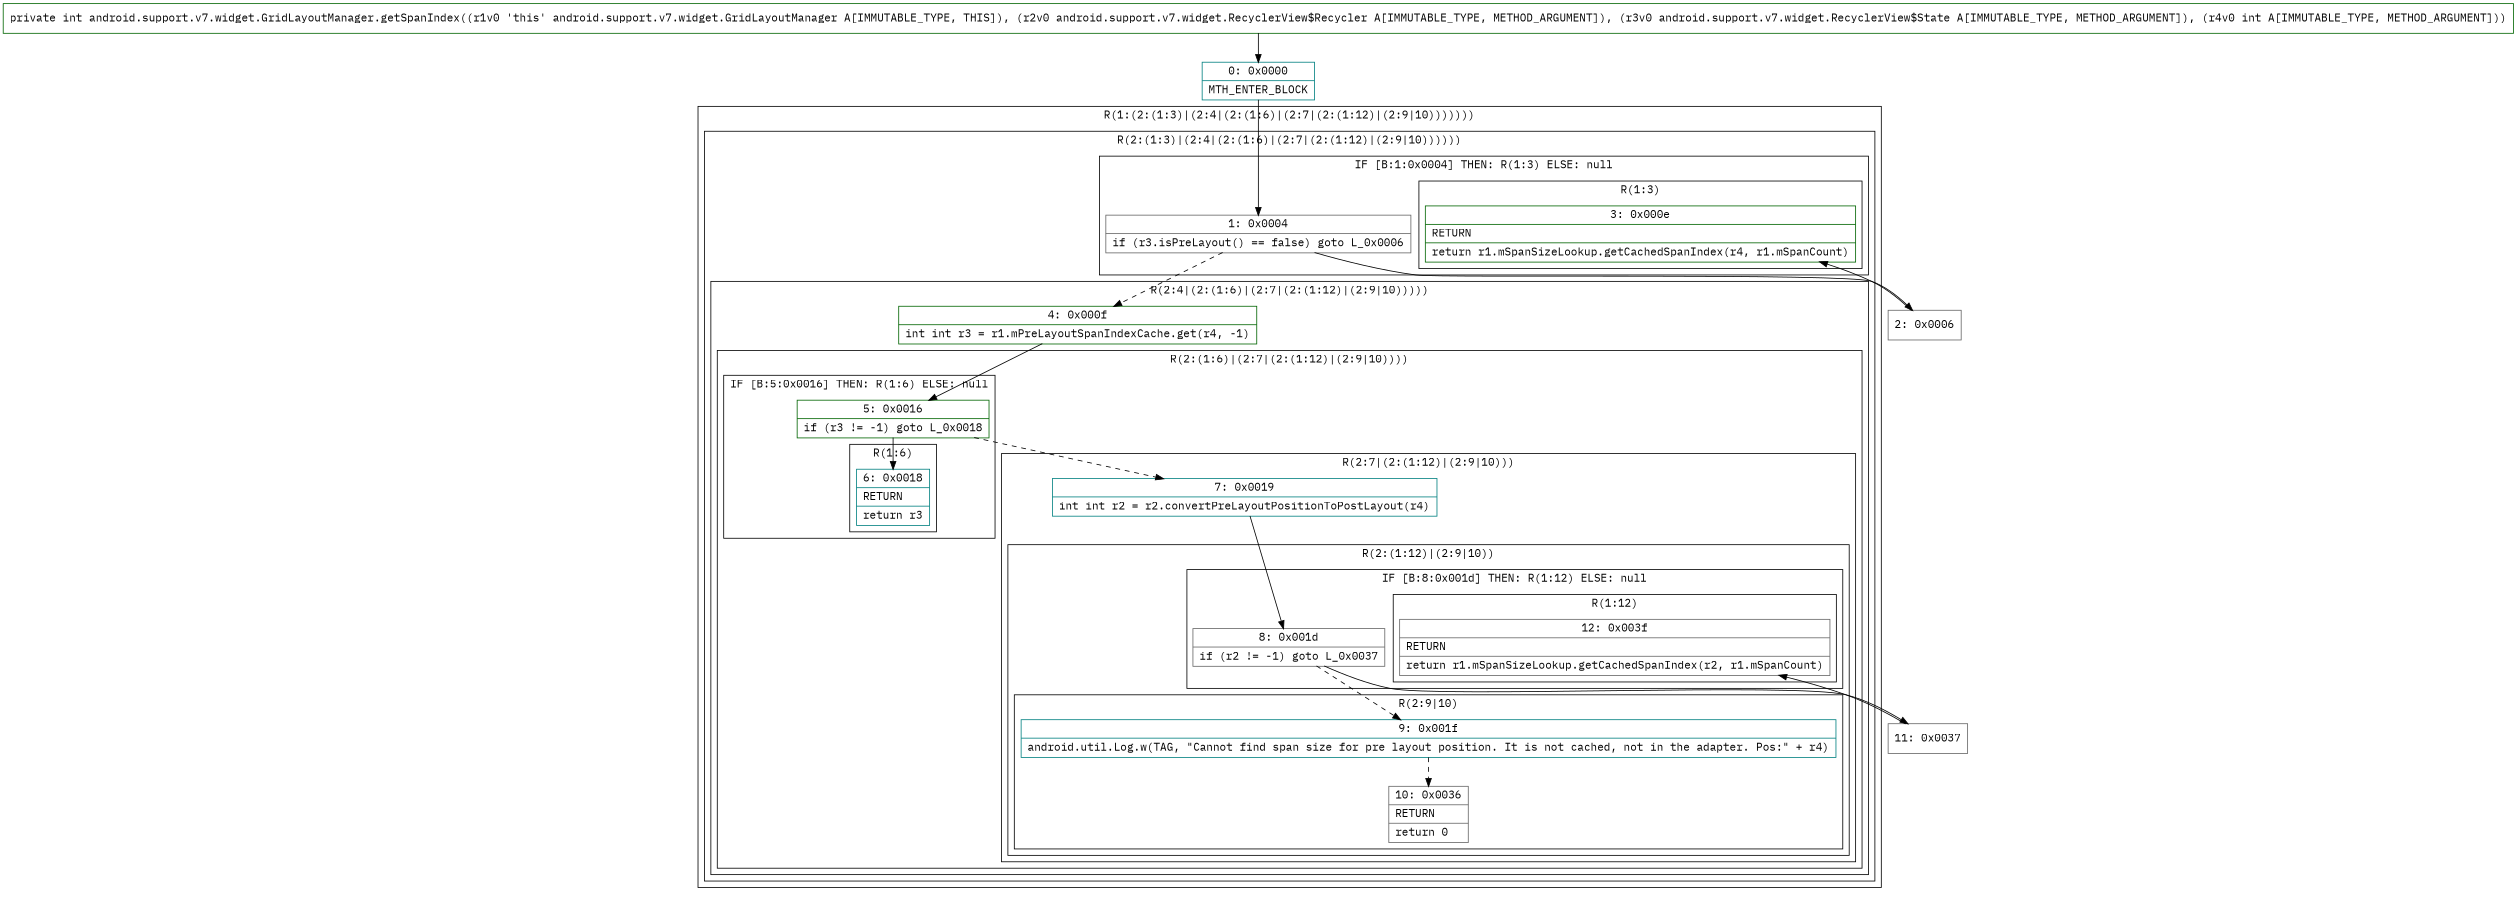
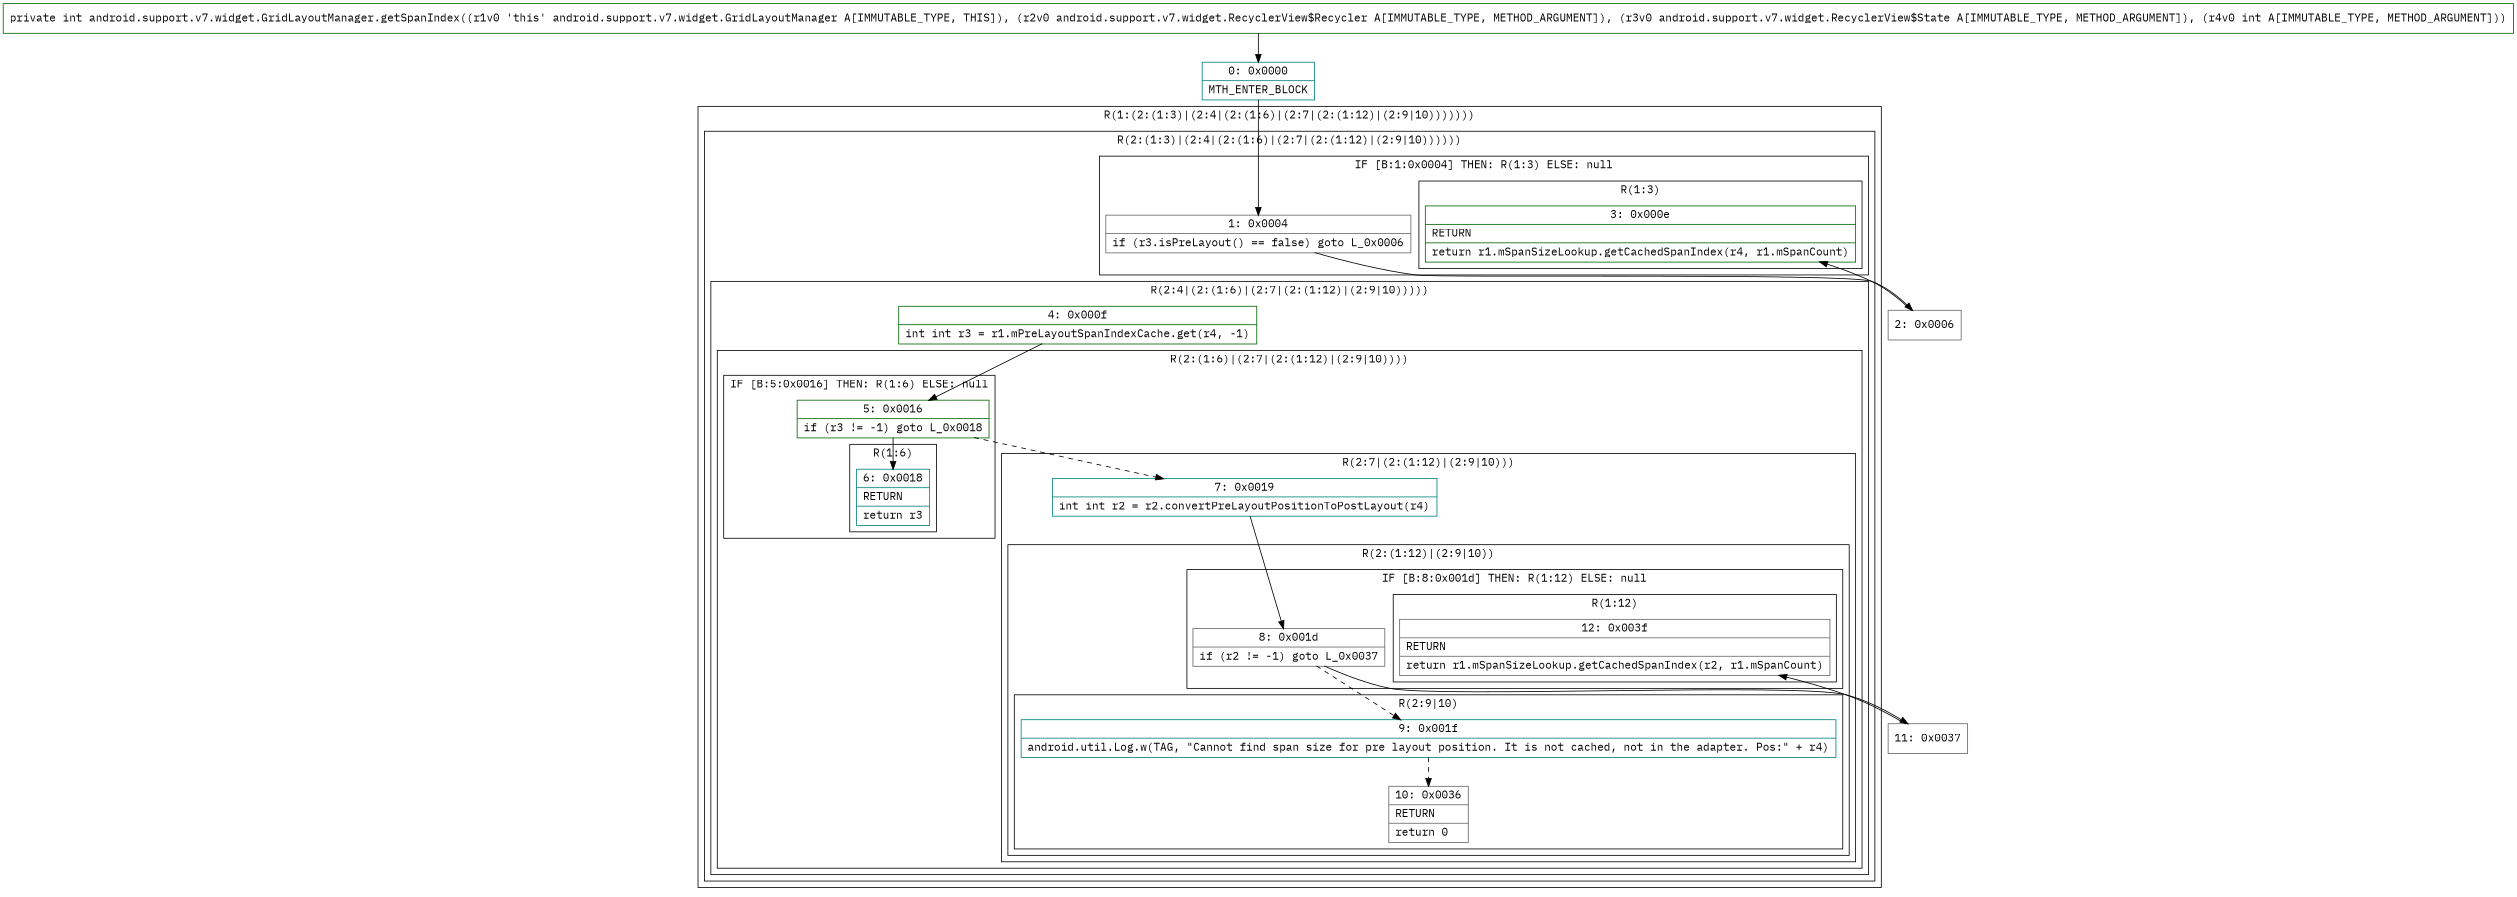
  digraph {
    fontname="IBM Plex Mono"
    node [color=gray40 fontname="IBM Plex Mono" shape=record]
    edge [fontname="IBM Plex Mono"]
    n1 [color=darkgreen label="{3\:\ 0x000e|RETURN\l|return r1.mSpanSizeLookup.getCachedSpanIndex(r4, r1.mSpanCount)\l}"]
    n2 [label="{1\:\ 0x0004|if (r3.isPreLayout() == false) goto L_0x0006\l}"]
    n3 [color=teal label="{6\:\ 0x0018|RETURN\l|return r3\l}"]
    n4 [color=darkgreen label="{5\:\ 0x0016|if (r3 != \-1) goto L_0x0018\l}"]
    n5 [label="{12\:\ 0x003f|RETURN\l|return r1.mSpanSizeLookup.getCachedSpanIndex(r2, r1.mSpanCount)\l}"]
    n6 [label="{8\:\ 0x001d|if (r2 != \-1) goto L_0x0037\l}"]
    n7 [color=teal label="{9\:\ 0x001f|android.util.Log.w(TAG, \"Cannot find span size for pre layout position. It is not cached, not in the adapter. Pos:\" + r4)\l}"]
    n8 [label="{10\:\ 0x0036|RETURN\l|return 0\l}"]
    n9 [color=teal label="{7\:\ 0x0019|int int r2 = r2.convertPreLayoutPositionToPostLayout(r4)\l}"]
    n10 [color=darkgreen label="{4\:\ 0x000f|int int r3 = r1.mPreLayoutSpanIndexCache.get(r4, \-1)\l}"]
    n11 [label="{2\:\ 0x0006}"]
    n12 [label="{11\:\ 0x0037}"]
    n13 [color=teal label="{0\:\ 0x0000|MTH_ENTER_BLOCK\l}"]
    n14 [color=darkgreen label="{private int android.support.v7.widget.GridLayoutManager.getSpanIndex((r1v0 'this' android.support.v7.widget.GridLayoutManager A[IMMUTABLE_TYPE, THIS]), (r2v0 android.support.v7.widget.RecyclerView$Recycler A[IMMUTABLE_TYPE, METHOD_ARGUMENT]), (r3v0 android.support.v7.widget.RecyclerView$State A[IMMUTABLE_TYPE, METHOD_ARGUMENT]), (r4v0 int A[IMMUTABLE_TYPE, METHOD_ARGUMENT])) }"]
    subgraph cluster_1 {
      label="R(1:(2:(1:3)|(2:4|(2:(1:6)|(2:7|(2:(1:12)|(2:9|10)))))))"
      subgraph cluster_2 {
        label="R(2:(1:3)|(2:4|(2:(1:6)|(2:7|(2:(1:12)|(2:9|10))))))"
        subgraph cluster_3 {
          label="IF [B:1:0x0004] THEN: R(1:3) ELSE: null"
          n2
          subgraph cluster_4 {
            label="R(1:3)"
            n1
          }
        }
        subgraph cluster_5 {
          label="R(2:4|(2:(1:6)|(2:7|(2:(1:12)|(2:9|10)))))"
          n10
          subgraph cluster_6 {
            label="R(2:(1:6)|(2:7|(2:(1:12)|(2:9|10))))"
            subgraph cluster_7 {
              label="IF [B:5:0x0016] THEN: R(1:6) ELSE: null"
              n4
              subgraph cluster_8 {
                label="R(1:6)"
                n3
              }
            }
            subgraph cluster_9 {
              label="R(2:7|(2:(1:12)|(2:9|10)))"
              n9
              subgraph cluster_10 {
                label="R(2:(1:12)|(2:9|10))"
                subgraph cluster_11 {
                  label="IF [B:8:0x001d] THEN: R(1:12) ELSE: null"
                  n6
                  subgraph cluster_12 {
                    label="R(1:12)"
                    n5
                  }
                }
                subgraph cluster_13 {
                  label="R(2:9|10)"
                  n7
                  n8
                }
              }
            }
          }
        }
      }
    }
-   n2 -> n10 [style=dashed]
    n2 -> n11
    n4 -> n3
    n4 -> n9 [style=dashed]
    n6 -> n7 [style=dashed]
    n6 -> n12
    n7 -> n8 [style=dashed]
    n9 -> n6
    n10 -> n4
    n11 -> n1
    n12 -> n5
    n13 -> n2
    n14 -> n13
  }
